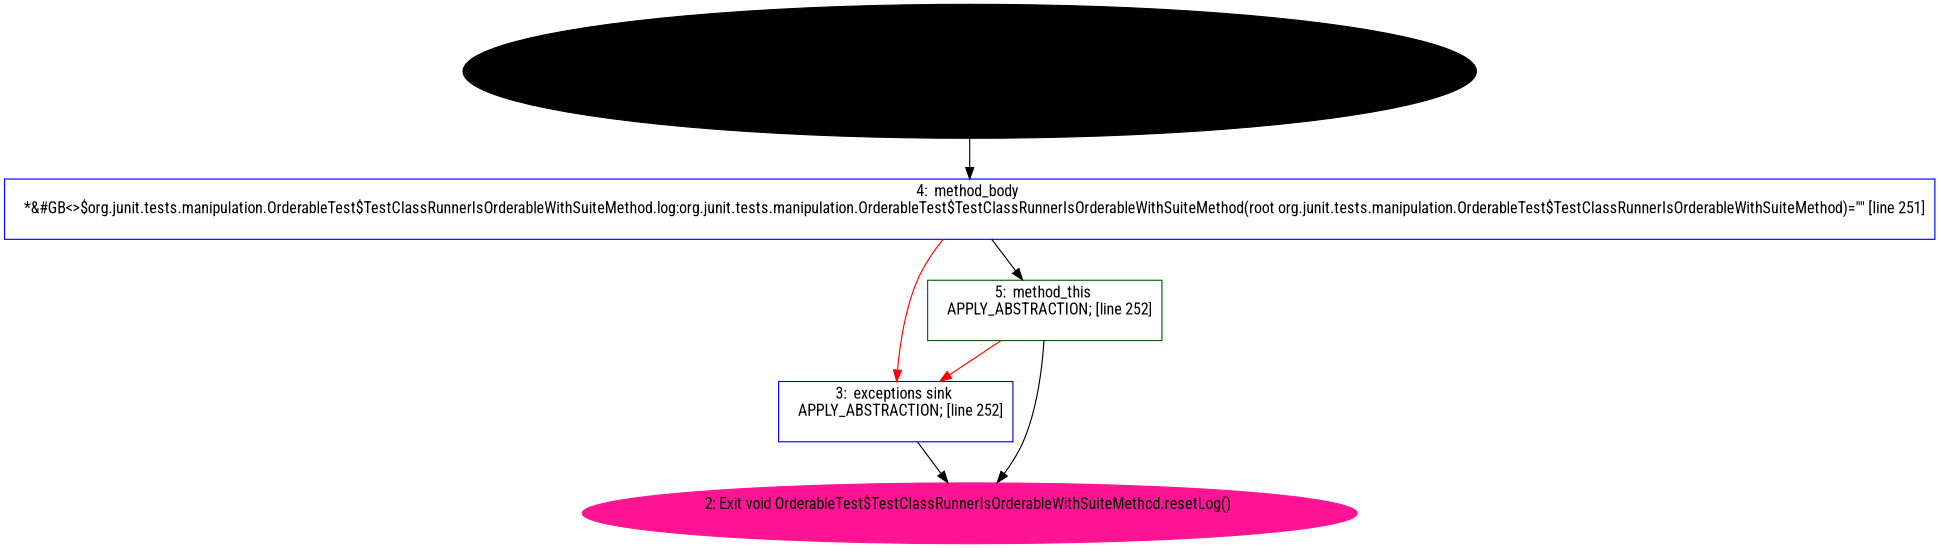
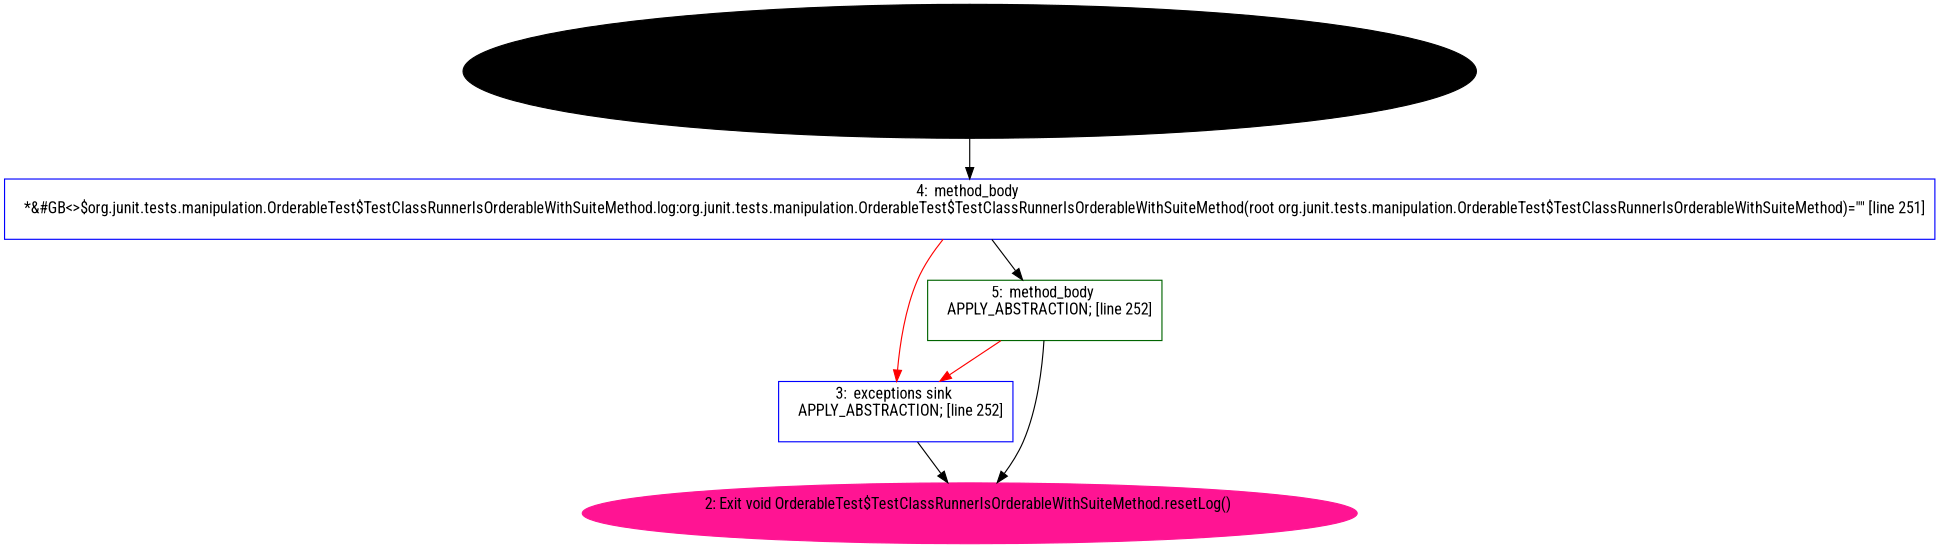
  digraph {
    fontname="Roboto Condensed"
    node [color=blue fontname="Roboto Condensed" shape=box]
    edge [fontname="Roboto Condensed"]
    n1 [color=black label="1: Start void OrderableTest$TestClassRunnerIsOrderableWithSuiteMethod.resetLog()\nFormals:  this:org.junit.tests.manipulation.OrderableTest$TestClassRunnerIsOrderableWithSuiteMethod*\nLocals: \nAnnotation: <_org.junit.Before> void OrderableTest$TestClassRunnerIsOrderableWithSuiteMethod.resetLog()() \n  " style=filled shape=""]
    n2 [label="4:  method_body \n   *&#GB<>$org.junit.tests.manipulation.OrderableTest$TestClassRunnerIsOrderableWithSuiteMethod.log:org.junit.tests.manipulation.OrderableTest$TestClassRunnerIsOrderableWithSuiteMethod(root org.junit.tests.manipulation.OrderableTest$TestClassRunnerIsOrderableWithSuiteMethod)=\"\" [line 251]\n "]
    n3 [label="3:  exceptions sink \n   APPLY_ABSTRACTION; [line 252]\n "]
-   n4 [label="5:  method_this \n   APPLY_ABSTRACTION; [line 252]\n " color=darkgreen]
+   n4 [label="5:  method_body \n   APPLY_ABSTRACTION; [line 252]\n " color=darkgreen]
    n5 [color=deeppink label="2: Exit void OrderableTest$TestClassRunnerIsOrderableWithSuiteMethod.resetLog() \n  " style=filled shape=""]
    n1 -> n2
    n2 -> n3 [color=red]
    n2 -> n4
    n3 -> n5
    n4 -> n3 [color=red]
    n4 -> n5
  }
